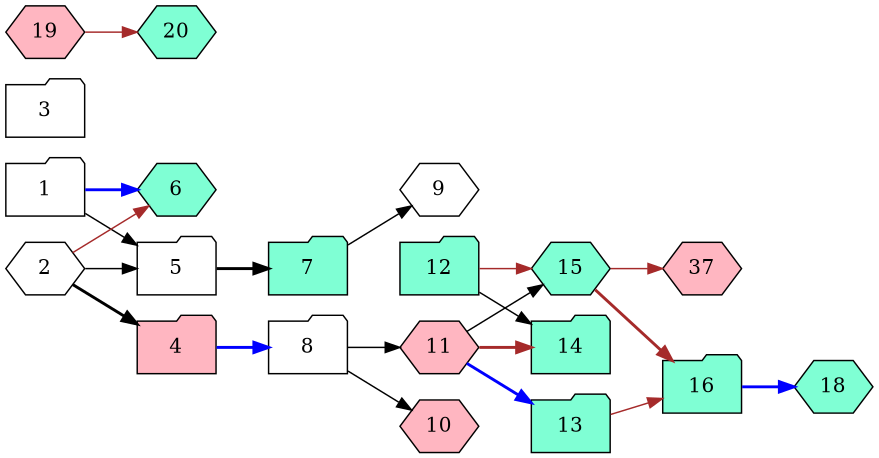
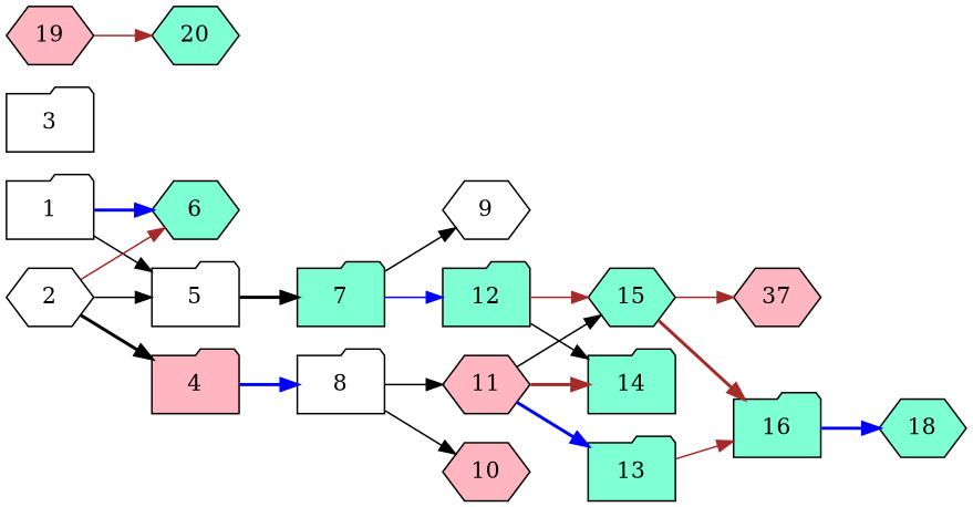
  digraph {
    rankdir=LR
    node [alpha=0.16 fillcolor=aquamarine shape=folder style=filled]
    edge [color=black style=solid]
    1 [alpha=0.14 expect_size=10718208 fillcolor=white]
    5 [alpha=0.18 expect_size=9235456 fillcolor=white]
    6 [alpha=0.08 expect_size=6884352 shape=hexagon]
    7 [expect_size=25015296]
    9 [alpha=0.07 expect_size=27781120 fillcolor=white shape=hexagon]
    12 [alpha=0.13 expect_size=32427008]
    2 [alpha=0.04 expect_size=44559360 fillcolor=white shape=hexagon]
    4 [expect_size=33782784 fillcolor=lightpink]
    8 [alpha=0.09 expect_size=42054656 fillcolor=white]
    10 [alpha=0.17 expect_size=18277376 fillcolor=lightpink shape=hexagon]
    11 [alpha=0.14 expect_size=47623168 fillcolor=lightpink shape=hexagon]
    3 [alpha=0.07 expect_size=35854336 fillcolor=white]
    14 [alpha=0.06 expect_size=12673024]
    15 [expect_size=49788928 shape=hexagon]
    13 [alpha=0.01 expect_size=42463232]
    16 [alpha=0.11 expect_size=45131776]
    n17 [alpha=0.15 expect_size=17618944 fillcolor=lightpink label=37 shape=hexagon]
    18 [alpha=0.15 expect_size=8275968 shape=hexagon]
    19 [alpha=0.19 expect_size=29449216 fillcolor=lightpink shape=hexagon]
    20 [alpha=0.12 expect_size=46876672 shape=hexagon]
    1 -> 5
    1 -> 6 [color=blue style=bold]
    5 -> 7 [style=bold]
    7 -> 9
+   7 -> 12 [color=blue]
    12 -> 14
    12 -> 15 [color=brown]
    2 -> 5
    2 -> 6 [color=brown]
    2 -> 4 [style=bold]
    4 -> 8 [color=blue style=bold]
    8 -> 10
    8 -> 11
    11 -> 14 [color=brown style=bold]
    11 -> 15
    11 -> 13 [color=blue style=bold]
    15 -> 16 [color=brown style=bold]
    15 -> n17 [color=brown]
    13 -> 16 [color=brown]
    16 -> 18 [color=blue style=bold]
    19 -> 20 [color=brown]
  }
